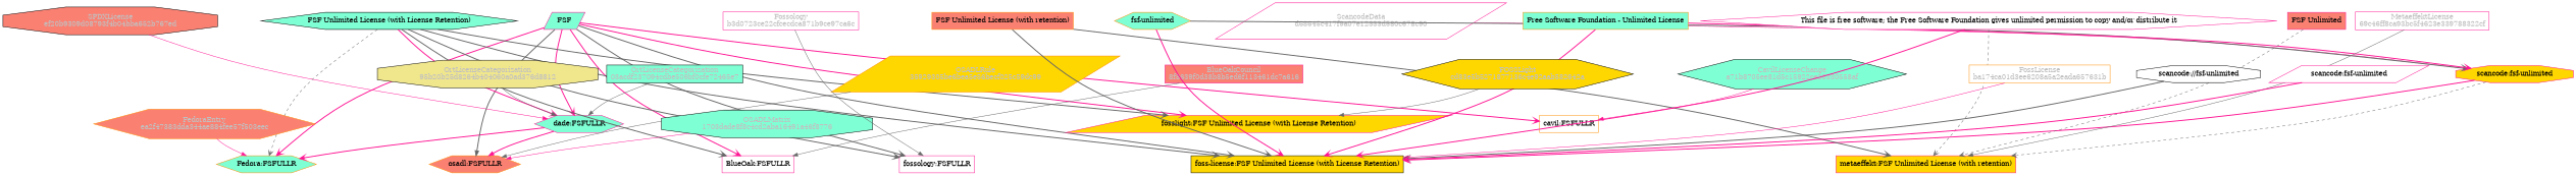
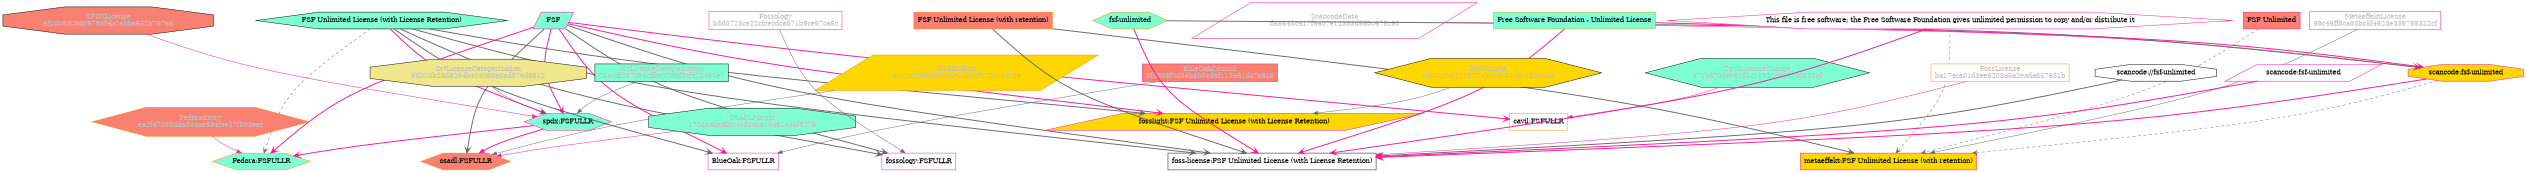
  strict digraph {
    splines=curved
    node [color=deeppink fillcolor=white shape=box style=filled]
    edge [color=gray40 weight=0.7 arrowhead=vee style=bold]
    n1 [color=black fillcolor=salmon fontcolor=gray label="SPDXLicense\nef20b9309d08793f4b04bba652b767ed" shape=octagon]
-   n2 [fillcolor=aquamarine label="dade:FSFULLR" shape=hexagon]
+   n2 [fillcolor=aquamarine label="spdx:FSFULLR" shape=hexagon]
    n3 [color=darkorange fillcolor=aquamarine label="Fedora:FSFULLR" shape=hexagon]
    n4 [color=darkorange fillcolor=salmon label="osadl:FSFULLR" shape=hexagon]
    n5 [fillcolor=gold label="metaeffekt:FSF Unlimited License (with retention)"]
    n6 [fillcolor=aquamarine label=FSF shape=parallelogram]
    n7 [label="BlueOak:FSFULLR"]
    n8 [label="fossology:FSFULLR"]
    n9 [color=darkorange label="cavil:FSFULLR"]
-   n10 [color=black fillcolor=gold label="foss-license:FSF Unlimited License (with License Retention)"]
+   n10 [color=black label="foss-license:FSF Unlimited License (with License Retention)"]
    n11 [fillcolor=gold label="fosslight:FSF Unlimited License (with License Retention)" shape=parallelogram]
    n12 [color=black fillcolor=aquamarine label="FSF Unlimited License (with License Retention)" shape=hexagon]
    n13 [color=darkorange fillcolor=salmon fontcolor=gray label="FedoraEntry\nea2f47383dda344ae884fee57f503eec" shape=hexagon]
    n14 [fillcolor=salmon fontcolor=gray label="BlueOakCouncil\n8f8639f0d38b8b5ed6f113461dc7a616"]
    n15 [color=darkorange fillcolor=gold fontcolor=gray label="OSADLRule\n35929305be6bea5e56becf025c59dc99" shape=parallelogram]
    n16 [color=black fillcolor=aquamarine fontcolor=gray label="OSADLMatrix\n1703dade8f8c4cd2aba16491a46f8776" shape=octagon]
    n17 [fontcolor=gray label="ScancodeData\nd68645c417f9a07e12333d580c678c90" shape=parallelogram]
    n18 [fillcolor=gold label="scancode:fsf-unlimited" shape=octagon]
    n19 [color=darkorange fillcolor=aquamarine label="fsf-unlimited" shape=hexagon]
    n20 [color=darkorange fillcolor=aquamarine label="Free Software Foundation - Unlimited License"]
    n21 [fontcolor=gray label="Fossology\nb3d0723ce22cfcecdca871b9ce97ca6c"]
    n22 [color=black fillcolor=khaki fontcolor=gray label="OrtLicenseCategorization\n95b20b25d8264b404060a0ad376d8812" shape=octagon]
    n23 [color=black fillcolor=aquamarine fontcolor=gray label="OrtLicenseCategorization\n03acdf237094cdbe509bf0cfe72465e7"]
    n24 [color=black fillcolor=aquamarine fontcolor=gray label="CavilLicenseChange\na71b8705ee81d5c15922ce23330558af" shape=hexagon]
    n25 [fillcolor=salmon label="FSF Unlimited"]
    n26 [fontcolor=gray label="MetaeffektLicense\n69c46ff8ca93bc5f4623e339788322cf"]
    n27 [color=darkorange fillcolor=salmon label="FSF Unlimited License (with retention)"]
    n28 [label="This file is free software; the Free Software Foundation gives unlimited permission to copy and/or distribute it" shape=hexagon]
    n29 [color=darkorange fontcolor=gray label="FossLicense\nba174ca01d3ee6208a5a2eada657631b"]
    n30 [color=black label="scancode://fsf-unlimited" shape=octagon]
    n31 [label="scancode:fsf-unlimited" shape=parallelogram]
    n32 [color=black fillcolor=gold fontcolor=gray label="FOSSLight\ncd83e5b5271877136c4e92aab582642a" shape=hexagon]
    n1 -> n2 [color=deeppink weight=0.5 arrowhead="" style=""]
    n2 -> n3 [color=deeppink]
    n2 -> n4 [arrowhead=normal color=deeppink]
    n6 -> n2 [color=deeppink]
    n6 -> n3 [color=deeppink]
-   n6 -> n4 [arrowhead=normal]
+   n6 -> n4
    n6 -> n7 [color=deeppink]
    n6 -> n8
    n6 -> n9 [color=deeppink]
    n6 -> n10
    n6 -> n11 [color=deeppink]
    n12 -> n2 [color=deeppink]
    n12 -> n3 [style=dashed weight=0.5]
    n12 -> n7
    n12 -> n8
    n12 -> n10
    n12 -> n11
    n13 -> n3 [color=deeppink weight=0.5 arrowhead="" style=""]
    n14 -> n7 [weight=0.5 arrowhead="" style=""]
    n15 -> n4 [weight=0.5 arrowhead="" style=""]
    n16 -> n4 [color=deeppink weight=0.5 arrowhead="" style=""]
    n17 -> n18 [color=deeppink weight=0.5 arrowhead="" style=""]
    n18 -> n5 [style=dashed weight=0.5]
    n18 -> n10 [color=deeppink]
    n19 -> n10 [color=deeppink]
    n19 -> n18
    n20 -> n10 [color=deeppink]
    n20 -> n18 [color=deeppink]
    n21 -> n8 [weight=0.5 arrowhead="" style=""]
    n22 -> n2 [weight=0.5 arrowhead="" style=""]
    n23 -> n2 [weight=0.5 arrowhead="" style=""]
    n24 -> n9 [color=deeppink weight=0.5 arrowhead="" style=""]
    n25 -> n5 [style=dashed weight=0.5]
    n26 -> n5 [weight=0.5 arrowhead="" style=""]
    n27 -> n5
    n27 -> n10
    n28 -> n5 [style=dashed weight=0.5]
    n28 -> n10 [color=deeppink]
    n29 -> n10 [color=deeppink weight=0.5 arrowhead="" style=""]
    n30 -> n10
    n31 -> n10 [color=deeppink]
    n32 -> n11 [weight=0.5 arrowhead="" style=""]
  }
